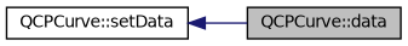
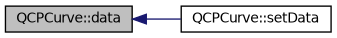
  digraph {
    rankdir=LR
    node [color=black fontname=Helvetica fontsize=10 shape=record style=filled]
    n1 [fillcolor=grey75 fontcolor=black height=0.2 label="QCPCurve::data" width=0.4]
    n2 [fillcolor=white height=0.2 label="QCPCurve::setData" width=0.4]
-   n2 -> n1 [color=midnightblue dir=back fontname=Helvetica fontsize=10 labelfontname=Helvetica labelfontsize=10 style=solid]
+   n1 -> n2 [color=midnightblue dir=back fontname=Helvetica fontsize=10 labelfontname=Helvetica labelfontsize=10 style=solid]
  }
